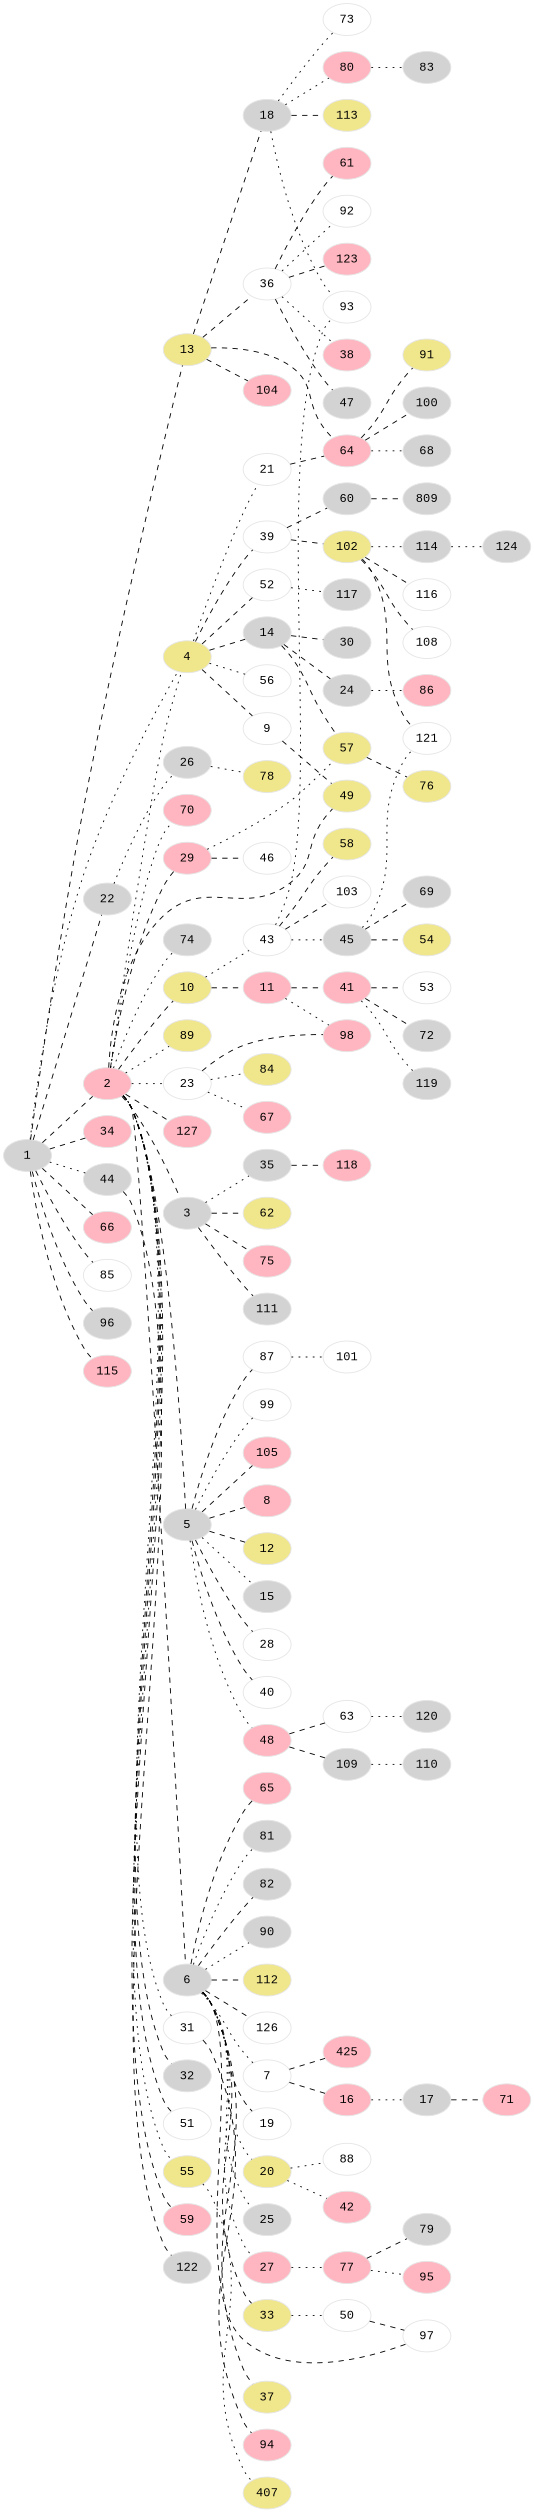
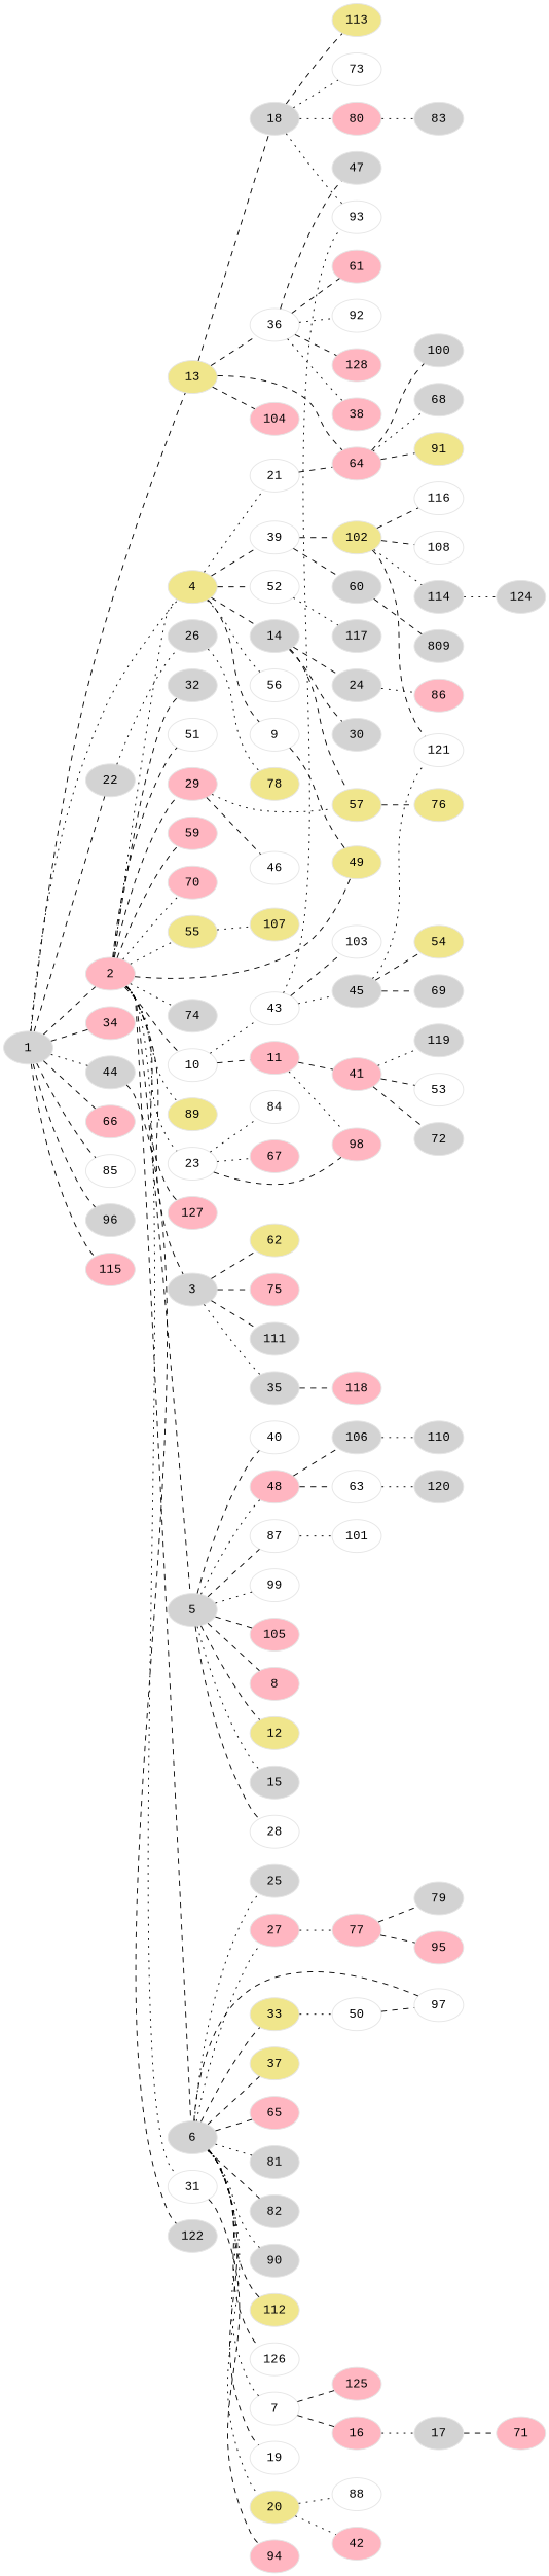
  graph {
    fontname="Liberation Mono"
    rankdir=LR
    node [color=gray90 fillcolor=lightgrey fontname="Liberation Mono" style=filled]
    edge [fontname="Liberation Mono" style=dashed]
    2 [fillcolor=lightpink]
    1
    4 [fillcolor=khaki]
    13 [fillcolor=khaki]
    22
    34 [fillcolor=lightpink]
    44
    66 [fillcolor=lightpink]
    85 [fillcolor=white]
    96
    115 [fillcolor=lightpink]
    3
    5
    6
-   10 [fillcolor=khaki]
+   10 [fillcolor=white]
    23 [fillcolor=white]
    29 [fillcolor=lightpink]
    31 [fillcolor=white]
    32
    49 [fillcolor=khaki]
    51 [fillcolor=white]
    55 [fillcolor=khaki]
    59 [fillcolor=lightpink]
    70 [fillcolor=lightpink]
    74
    89 [fillcolor=khaki]
    127 [fillcolor=lightpink]
    9 [fillcolor=white]
    14
    21 [fillcolor=white]
    39 [fillcolor=white]
    52 [fillcolor=white]
    56 [fillcolor=white]
    18
    36 [fillcolor=white]
    64 [fillcolor=lightpink]
    104 [fillcolor=lightpink]
    26
    122
    35
    62 [fillcolor=khaki]
    75 [fillcolor=lightpink]
    111
    8 [fillcolor=lightpink]
    12 [fillcolor=khaki]
    15
    28 [fillcolor=white]
    40 [fillcolor=white]
    48 [fillcolor=lightpink]
    87 [fillcolor=white]
    99 [fillcolor=white]
    105 [fillcolor=lightpink]
    7 [fillcolor=white]
    19 [fillcolor=white]
    20 [fillcolor=khaki]
    25
    27 [fillcolor=lightpink]
    33 [fillcolor=khaki]
    37 [fillcolor=khaki]
    65 [fillcolor=lightpink]
    81
    82
    90
    97 [fillcolor=white]
    112 [fillcolor=khaki]
    126 [fillcolor=white]
    11 [fillcolor=lightpink]
    43 [fillcolor=white]
    98 [fillcolor=lightpink]
    67 [fillcolor=lightpink]
-   84 [fillcolor=khaki]
+   84 [fillcolor=white]
    57 [fillcolor=khaki]
    46 [fillcolor=white]
    94 [fillcolor=lightpink]
-   107 [fillcolor=khaki label=407]
+   107 [fillcolor=khaki]
    118 [fillcolor=lightpink]
    24
    30
    60
    102 [fillcolor=khaki]
    117
    63 [fillcolor=white]
-   106 [label=109]
+   106
    101 [fillcolor=white]
    16 [fillcolor=lightpink]
-   125 [fillcolor=lightpink label=425]
+   125 [fillcolor=lightpink]
    42 [fillcolor=lightpink]
    88 [fillcolor=white]
    77 [fillcolor=lightpink]
    50 [fillcolor=white]
    17
    41 [fillcolor=lightpink]
    93 [fillcolor=white]
    45
-   58 [fillcolor=khaki]
    103 [fillcolor=white]
    53 [fillcolor=white]
    72
    119
    73 [fillcolor=white]
    80 [fillcolor=lightpink]
    113 [fillcolor=khaki]
    38 [fillcolor=lightpink]
    47
    61 [fillcolor=lightpink]
    92 [fillcolor=white]
-   123 [fillcolor=lightpink]
+   123 [fillcolor=lightpink label=128]
    68
    91 [fillcolor=khaki]
    100
    86 [fillcolor=lightpink]
    76 [fillcolor=khaki]
    71 [fillcolor=lightpink]
    83
    78 [fillcolor=khaki]
    79
    95 [fillcolor=lightpink]
    n118 [label=809]
    121 [fillcolor=white]
    108 [fillcolor=white]
    114
    116 [fillcolor=white]
    54 [fillcolor=khaki]
    69
    120
    110
    124
    2 -- 4 [style=dotted]
    2 -- 3
    2 -- 5
    2 -- 6
    2 -- 10
    2 -- 23 [style=dotted]
    2 -- 29
    2 -- 31 [style=dotted]
    2 -- 32
    2 -- 49
    2 -- 51
    2 -- 55 [style=dotted]
    2 -- 59
    2 -- 70 [style=dotted]
    2 -- 74 [style=dotted]
    2 -- 89 [style=dotted]
    2 -- 127
    1 -- 2
    1 -- 4 [style=dotted]
    1 -- 13
    1 -- 22
    1 -- 34
    1 -- 44 [style=dotted]
    1 -- 66
    1 -- 85
    1 -- 96
    1 -- 115
    4 -- 9
    4 -- 14
    4 -- 21 [style=dotted]
    4 -- 39
    4 -- 52
    4 -- 56 [style=dotted]
    13 -- 18
    13 -- 36
    13 -- 64
    13 -- 104
    22 -- 26 [style=dotted]
    44 -- 122
    3 -- 35 [style=dotted]
    3 -- 62
    3 -- 75
    3 -- 111
    5 -- 8
    5 -- 12
    5 -- 15 [style=dotted]
    5 -- 28
    5 -- 40
    5 -- 48 [style=dotted]
    5 -- 87
    5 -- 99 [style=dotted]
    5 -- 105
    6 -- 7 [style=dotted]
    6 -- 19
    6 -- 20 [style=dotted]
    6 -- 25 [style=dotted]
    6 -- 27 [style=dotted]
    6 -- 33
    6 -- 37
    6 -- 65
    6 -- 81 [style=dotted]
    6 -- 82
    6 -- 90 [style=dotted]
    6 -- 97
    6 -- 112
    6 -- 126
    10 -- 11
    10 -- 43 [style=dotted]
    23 -- 98
    23 -- 67 [style=dotted]
    23 -- 84 [style=dotted]
    29 -- 57 [style=dotted]
    29 -- 46
    31 -- 94
    55 -- 107 [style=dotted]
    9 -- 49
    14 -- 57
    14 -- 24
    14 -- 30
    21 -- 64
    39 -- 60
    39 -- 102
    52 -- 117 [style=dotted]
    18 -- 93 [style=dotted]
    18 -- 73 [style=dotted]
    18 -- 80 [style=dotted]
    18 -- 113
    36 -- 38 [style=dotted]
    36 -- 47
    36 -- 61
    36 -- 92 [style=dotted]
    36 -- 123
    64 -- 68 [style=dotted]
    64 -- 91
    64 -- 100
    26 -- 78 [style=dotted]
    35 -- 118
    48 -- 63
    48 -- 106
    87 -- 101 [style=dotted]
    7 -- 16
    7 -- 125
    20 -- 42 [style=dotted]
    20 -- 88 [style=dotted]
    27 -- 77 [style=dotted]
    33 -- 50 [style=dotted]
    11 -- 98 [style=dotted]
    11 -- 41
    43 -- 93 [style=dotted]
    43 -- 45 [style=dotted]
-   43 -- 58
    43 -- 103
    57 -- 76
    24 -- 86 [style=dotted]
    60 -- n118
    102 -- 121
    102 -- 108
    102 -- 114 [style=dotted]
    102 -- 116
    63 -- 120 [style=dotted]
    106 -- 110 [style=dotted]
    16 -- 17 [style=dotted]
    77 -- 79
-   77 -- 95 [style=dotted]
+   77 -- 95
    50 -- 97
    17 -- 71
    41 -- 53
    41 -- 72
    41 -- 119 [style=dotted]
    45 -- 121 [style=dotted]
    45 -- 54
    45 -- 69
    80 -- 83 [style=dotted]
    114 -- 124 [style=dotted]
  }
